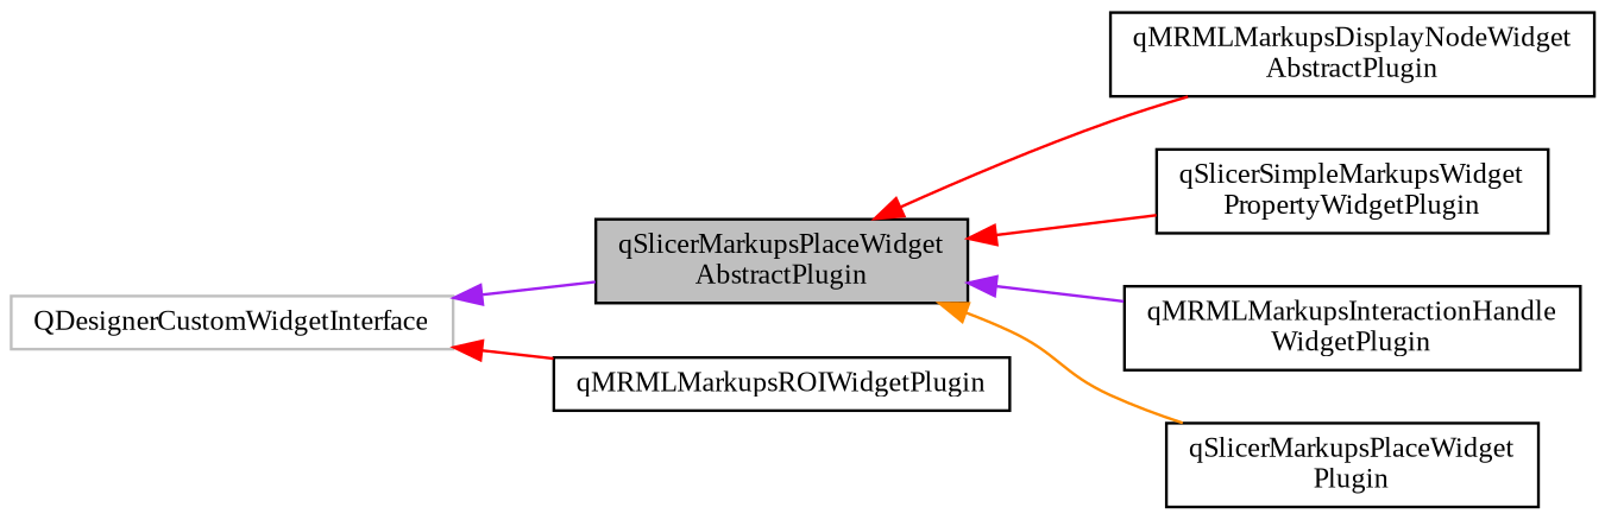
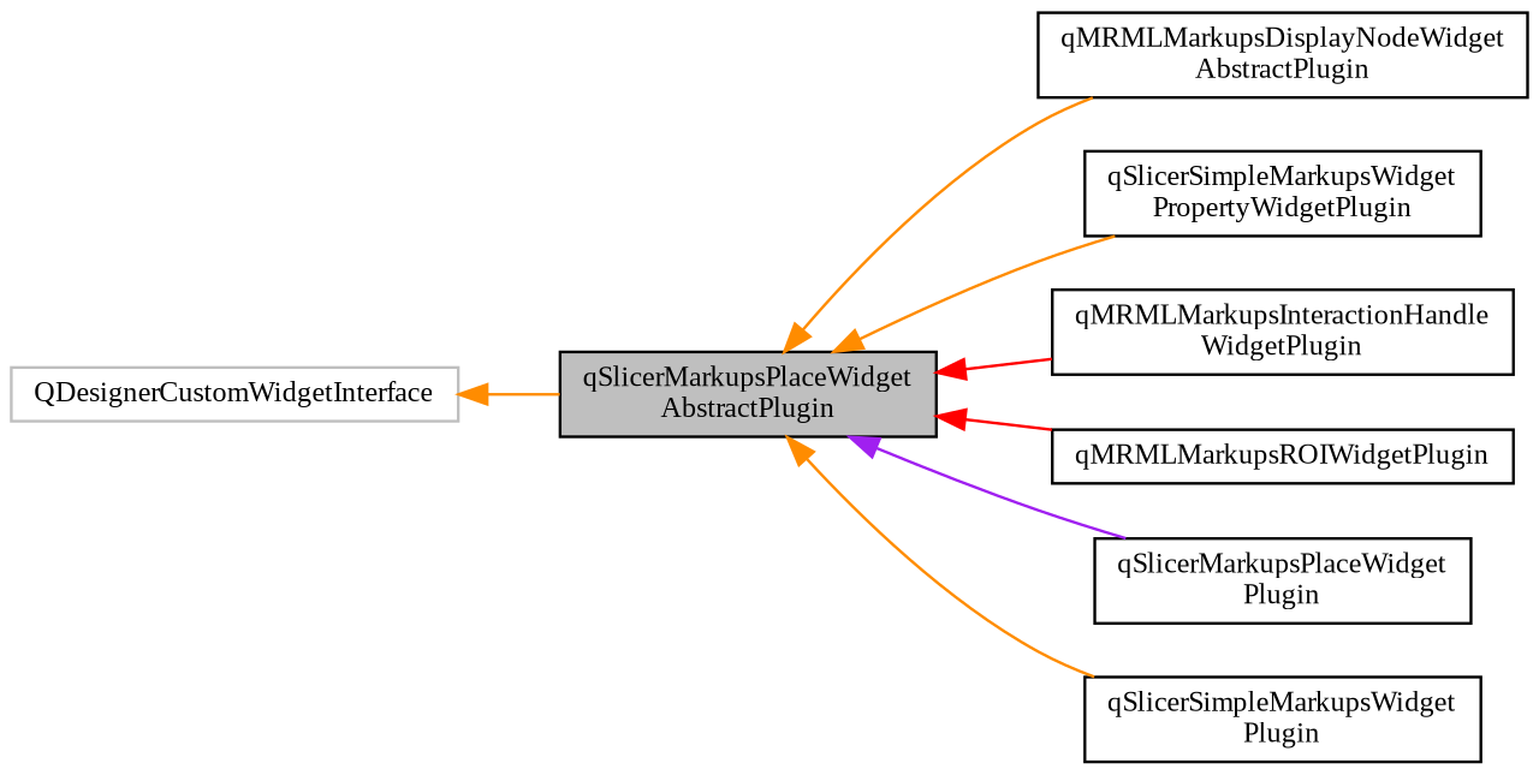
  digraph {
    fontname="Liberation Serif"
    rankdir=LR
    node [color=black fontname="Liberation Serif" fontsize=10 shape=record]
    edge [color=red dir=back fontname="Liberation Serif" fontsize=10 labelfontname=Helvetica labelfontsize=10 style=solid]
    n1 [fillcolor=grey75 fontcolor=black height=0.2 label="qSlicerMarkupsPlaceWidget\lAbstractPlugin" style=filled width=0.4]
    n2 [height=0.2 label="qMRMLMarkupsDisplayNodeWidget\lAbstractPlugin" width=0.4]
    n3 [height=0.2 label="qSlicerSimpleMarkupsWidget\lPropertyWidgetPlugin" width=0.4]
    n4 [height=0.2 label="qMRMLMarkupsInteractionHandle\lWidgetPlugin" width=0.4]
    n5 [height=0.2 label=qMRMLMarkupsROIWidgetPlugin width=0.4]
    n6 [height=0.2 label="qSlicerMarkupsPlaceWidget\lPlugin" width=0.4]
+   n7 [height=0.2 label="qSlicerSimpleMarkupsWidget\lPlugin" width=0.4]
    n8 [color=grey75 height=0.2 label=QDesignerCustomWidgetInterface width=0.4]
-   n1 -> n2
-   n1 -> n3
-   n1 -> n4 [color=purple]
-   n8 -> n5
-   n1 -> n6 [color=darkorange]
-   n8 -> n1 [color=purple]
+   n1 -> n2 [color=darkorange]
+   n1 -> n3 [color=darkorange]
+   n1 -> n4
+   n1 -> n5
+   n1 -> n6 [color=purple]
+   n1 -> n7 [color=darkorange]
+   n8 -> n1 [color=darkorange]
  }
